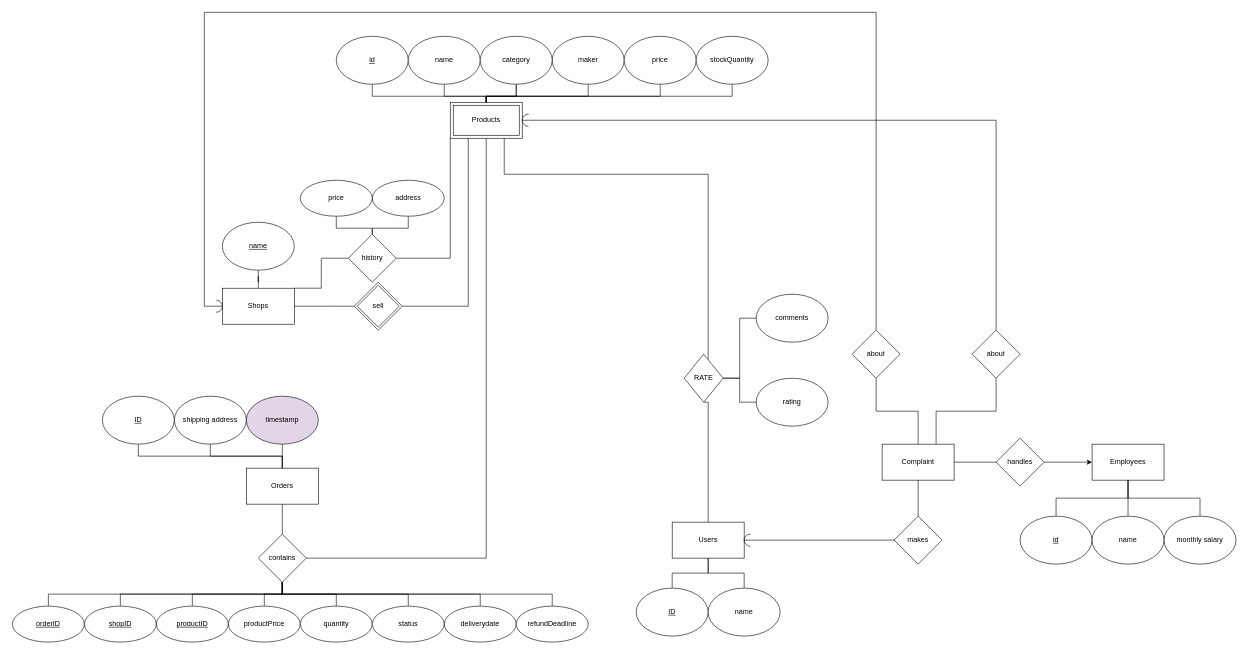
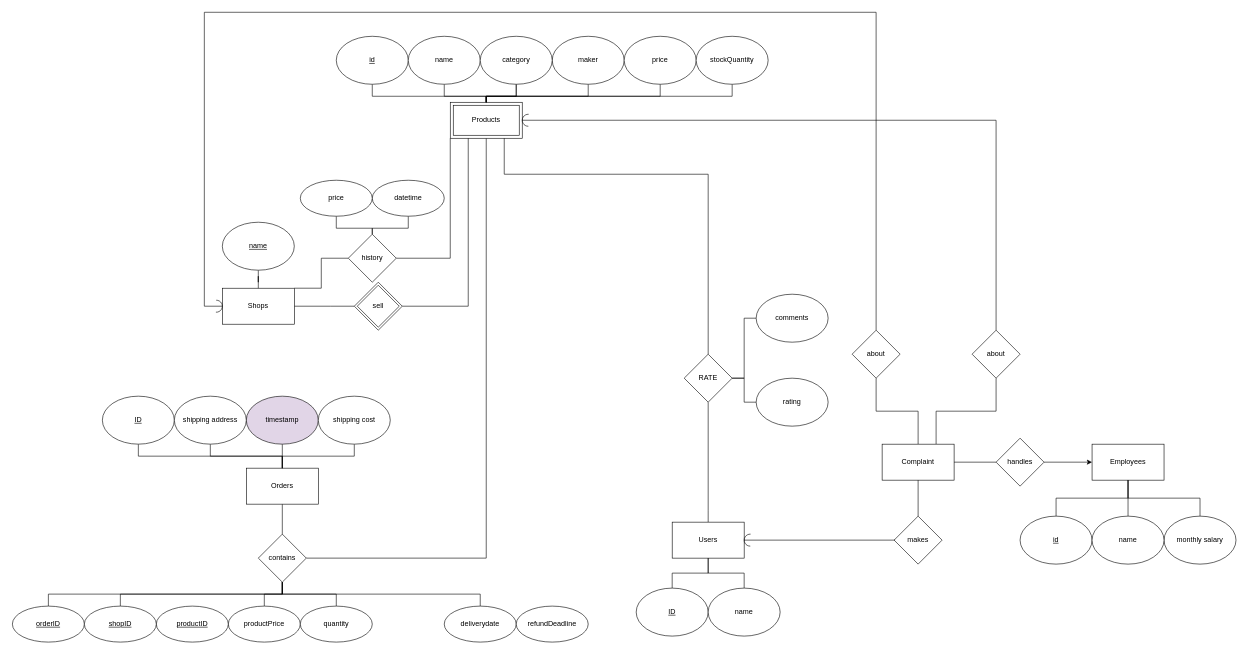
  <mxCell id="0" />
  <mxCell id="1" parent="0" />
  <mxCell id="2" style="edgeStyle=orthogonalEdgeStyle;rounded=0;orthogonalLoop=1;jettySize=auto;html=1;entryX=0;entryY=0.5;entryDx=0;entryDy=0;endArrow=none;endFill=0;exitX=1;exitY=0.5;exitDx=0;exitDy=0;" parent="1" source="4" target="36" edge="1"><mxGeometry relative="1" as="geometry"><Array as="points"><mxPoint x="550" y="510" /><mxPoint x="550" y="510" /></Array></mxGeometry></mxCell>
  <mxCell id="3" style="edgeStyle=orthogonalEdgeStyle;rounded=0;orthogonalLoop=1;jettySize=auto;html=1;entryX=0;entryY=0.5;entryDx=0;entryDy=0;endArrow=none;endFill=0;exitX=1;exitY=0;exitDx=0;exitDy=0;" parent="1" source="4" target="22" edge="1"><mxGeometry relative="1" as="geometry"><Array as="points"><mxPoint x="535" y="480" /><mxPoint x="535" y="430" /></Array></mxGeometry></mxCell>
  <mxCell id="4" value="Shops" style="rounded=0;whiteSpace=wrap;html=1;" parent="1" vertex="1"><mxGeometry x="370" y="480" width="120" height="60" as="geometry" /></mxCell>
  <mxCell id="5" value="Employees" style="whiteSpace=wrap;html=1;" parent="1" vertex="1"><mxGeometry x="1820" y="740" width="120" height="60" as="geometry" /></mxCell>
  <mxCell id="6" style="edgeStyle=orthogonalEdgeStyle;rounded=0;orthogonalLoop=1;jettySize=auto;html=1;entryX=0.5;entryY=1;entryDx=0;entryDy=0;endArrow=none;endFill=0;exitX=0.5;exitY=0;exitDx=0;exitDy=0;" parent="1" source="7" target="60" edge="1"><mxGeometry relative="1" as="geometry"><Array as="points"><mxPoint x="1180" y="850" /><mxPoint x="1180" y="850" /></Array></mxGeometry></mxCell>
  <mxCell id="7" value="Users" style="whiteSpace=wrap;html=1;" parent="1" vertex="1"><mxGeometry x="1120" y="870" width="120" height="60" as="geometry" /></mxCell>
  <mxCell id="8" style="edgeStyle=orthogonalEdgeStyle;rounded=0;orthogonalLoop=1;jettySize=auto;html=1;entryX=0.5;entryY=0;entryDx=0;entryDy=0;endArrow=none;endFill=0;" parent="1" source="9" target="4" edge="1"><mxGeometry relative="1" as="geometry" /></mxCell>
  <mxCell id="9" value="&lt;u&gt;name&lt;/u&gt;" style="ellipse;whiteSpace=wrap;html=1;" parent="1" vertex="1"><mxGeometry x="370" y="370" width="120" height="80" as="geometry" /></mxCell>
  <mxCell id="10" style="edgeStyle=orthogonalEdgeStyle;rounded=0;orthogonalLoop=1;jettySize=auto;html=1;entryX=0.5;entryY=1;entryDx=0;entryDy=0;endArrow=none;endFill=0;exitX=0.5;exitY=0;exitDx=0;exitDy=0;" edge="1" parent="1" source="11" target="5"><mxGeometry relative="1" as="geometry"><Array as="points"><mxPoint x="1760" y="830" /><mxPoint x="1880" y="830" /></Array></mxGeometry></mxCell>
  <mxCell id="11" value="&lt;u&gt;id&lt;/u&gt;" style="ellipse;whiteSpace=wrap;html=1;" parent="1" vertex="1"><mxGeometry x="1700" y="860" width="120" height="80" as="geometry" /></mxCell>
  <mxCell id="12" style="edgeStyle=orthogonalEdgeStyle;rounded=0;orthogonalLoop=1;jettySize=auto;html=1;entryX=0.5;entryY=1;entryDx=0;entryDy=0;endArrow=none;endFill=0;exitX=0.5;exitY=0;exitDx=0;exitDy=0;" parent="1" source="13" target="5" edge="1"><mxGeometry relative="1" as="geometry" /></mxCell>
  <mxCell id="13" value="monthly salary" style="ellipse;whiteSpace=wrap;html=1;" parent="1" vertex="1"><mxGeometry x="1940" y="860" width="120" height="80" as="geometry" /></mxCell>
  <mxCell id="14" style="edgeStyle=orthogonalEdgeStyle;rounded=0;orthogonalLoop=1;jettySize=auto;html=1;entryX=0.5;entryY=1;entryDx=0;entryDy=0;endArrow=none;endFill=0;" edge="1" parent="1" source="15" target="7"><mxGeometry relative="1" as="geometry" /></mxCell>
  <mxCell id="15" value="&lt;u&gt;ID&lt;/u&gt;" style="ellipse;whiteSpace=wrap;html=1;" parent="1" vertex="1"><mxGeometry x="1060" y="980" width="120" height="80" as="geometry" /></mxCell>
  <mxCell id="16" style="edgeStyle=orthogonalEdgeStyle;rounded=0;orthogonalLoop=1;jettySize=auto;html=1;entryX=0.5;entryY=1;entryDx=0;entryDy=0;endArrow=none;endFill=0;" parent="1" source="17" target="7" edge="1"><mxGeometry relative="1" as="geometry" /></mxCell>
  <mxCell id="17" value="name" style="ellipse;whiteSpace=wrap;html=1;" parent="1" vertex="1"><mxGeometry x="1180" y="980" width="120" height="80" as="geometry" /></mxCell>
  <mxCell id="18" style="edgeStyle=orthogonalEdgeStyle;rounded=0;orthogonalLoop=1;jettySize=auto;html=1;entryX=0.5;entryY=1;entryDx=0;entryDy=0;endArrow=none;endFill=0;exitX=0.5;exitY=0;exitDx=0;exitDy=0;" edge="1" parent="1" source="19" target="5"><mxGeometry relative="1" as="geometry" /></mxCell>
  <mxCell id="19" value="name" style="ellipse;whiteSpace=wrap;html=1;" parent="1" vertex="1"><mxGeometry x="1820" y="860" width="120" height="80" as="geometry" /></mxCell>
  <mxCell id="20" style="edgeStyle=orthogonalEdgeStyle;rounded=0;orthogonalLoop=1;jettySize=auto;html=1;entryX=0;entryY=1;entryDx=0;entryDy=0;endArrow=none;endFill=0;" parent="1" source="22" target="27" edge="1"><mxGeometry relative="1" as="geometry" /></mxCell>
  <mxCell id="21" style="edgeStyle=orthogonalEdgeStyle;rounded=0;orthogonalLoop=1;jettySize=auto;html=1;exitX=0.5;exitY=0;exitDx=0;exitDy=0;entryX=0.5;entryY=1;entryDx=0;entryDy=0;endArrow=none;endFill=0;" parent="1" source="22" target="23" edge="1"><mxGeometry relative="1" as="geometry"><Array as="points"><mxPoint x="620" y="380" /><mxPoint x="680" y="380" /></Array></mxGeometry></mxCell>
  <mxCell id="22" value="history" style="rhombus;whiteSpace=wrap;html=1;" parent="1" vertex="1"><mxGeometry x="580" y="390" width="80" height="80" as="geometry" /></mxCell>
- <mxCell id="23" value="address" style="ellipse;whiteSpace=wrap;html=1;" parent="1" vertex="1"><mxGeometry x="620" y="300" width="120" height="60" as="geometry" /></mxCell>
+ <mxCell id="23" value="datetime" style="ellipse;whiteSpace=wrap;html=1;" parent="1" vertex="1"><mxGeometry x="620" y="300" width="120" height="60" as="geometry" /></mxCell>
  <mxCell id="24" style="edgeStyle=orthogonalEdgeStyle;rounded=0;orthogonalLoop=1;jettySize=auto;html=1;entryX=0.5;entryY=0;entryDx=0;entryDy=0;endArrow=none;endFill=0;" edge="1" parent="1" source="25" target="22"><mxGeometry relative="1" as="geometry" /></mxCell>
  <mxCell id="25" value="price" style="ellipse;whiteSpace=wrap;html=1;" parent="1" vertex="1"><mxGeometry x="500" y="300" width="120" height="60" as="geometry" /></mxCell>
  <mxCell id="26" style="edgeStyle=orthogonalEdgeStyle;rounded=0;orthogonalLoop=1;jettySize=auto;html=1;entryX=1;entryY=0.5;entryDx=0;entryDy=0;endArrow=none;endFill=0;exitX=0.5;exitY=1;exitDx=0;exitDy=0;" parent="1" source="27" target="41" edge="1"><mxGeometry relative="1" as="geometry"><Array as="points"><mxPoint x="810" y="930" /></Array></mxGeometry></mxCell>
  <mxCell id="27" value="Products" style="whiteSpace=wrap;html=1;" parent="1" vertex="1"><mxGeometry x="750" y="170" width="120" height="60" as="geometry" /></mxCell>
  <mxCell id="28" style="edgeStyle=orthogonalEdgeStyle;rounded=0;orthogonalLoop=1;jettySize=auto;html=1;entryX=0.5;entryY=0;entryDx=0;entryDy=0;endArrow=none;endFill=0;" edge="1" parent="1" source="29" target="27"><mxGeometry relative="1" as="geometry"><Array as="points"><mxPoint x="620" y="160" /><mxPoint x="810" y="160" /></Array></mxGeometry></mxCell>
  <mxCell id="29" value="&lt;u&gt;id&lt;/u&gt;" style="ellipse;whiteSpace=wrap;html=1;" parent="1" vertex="1"><mxGeometry x="560" y="60" width="120" height="80" as="geometry" /></mxCell>
  <mxCell id="30" style="edgeStyle=orthogonalEdgeStyle;rounded=0;orthogonalLoop=1;jettySize=auto;html=1;entryX=0.5;entryY=0;entryDx=0;entryDy=0;endArrow=none;endFill=0;" edge="1" parent="1" source="31" target="27"><mxGeometry relative="1" as="geometry"><Array as="points"><mxPoint x="980" y="160" /><mxPoint x="810" y="160" /></Array></mxGeometry></mxCell>
  <mxCell id="31" value="maker" style="ellipse;whiteSpace=wrap;html=1;" parent="1" vertex="1"><mxGeometry x="920" y="60" width="120" height="80" as="geometry" /></mxCell>
  <mxCell id="32" style="edgeStyle=orthogonalEdgeStyle;rounded=0;orthogonalLoop=1;jettySize=auto;html=1;entryX=0.5;entryY=0;entryDx=0;entryDy=0;endArrow=none;endFill=0;" edge="1" parent="1" source="33" target="27"><mxGeometry relative="1" as="geometry"><Array as="points"><mxPoint x="1100" y="160" /><mxPoint x="810" y="160" /></Array></mxGeometry></mxCell>
  <mxCell id="33" value="price" style="ellipse;whiteSpace=wrap;html=1;" parent="1" vertex="1"><mxGeometry x="1040" y="60" width="120" height="80" as="geometry" /></mxCell>
  <mxCell id="34" style="edgeStyle=orthogonalEdgeStyle;rounded=0;orthogonalLoop=1;jettySize=auto;html=1;endArrow=none;endFill=0;exitX=0.5;exitY=1;exitDx=0;exitDy=0;" parent="1" source="35" target="27" edge="1"><mxGeometry relative="1" as="geometry"><Array as="points"><mxPoint x="1220" y="160" /><mxPoint x="810" y="160" /></Array></mxGeometry></mxCell>
  <mxCell id="35" value="stockQuantity" style="ellipse;whiteSpace=wrap;html=1;" parent="1" vertex="1"><mxGeometry x="1160" y="60" width="120" height="80" as="geometry" /></mxCell>
  <mxCell id="36" value="sell" style="rhombus;whiteSpace=wrap;html=1;" parent="1" vertex="1"><mxGeometry x="590" y="470" width="80" height="80" as="geometry" /></mxCell>
  <mxCell id="37" style="edgeStyle=orthogonalEdgeStyle;rounded=0;orthogonalLoop=1;jettySize=auto;html=1;entryX=0.25;entryY=1;entryDx=0;entryDy=0;endArrow=none;endFill=0;exitX=1;exitY=0.5;exitDx=0;exitDy=0;" parent="1" source="36" target="27" edge="1"><mxGeometry relative="1" as="geometry" /></mxCell>
  <mxCell id="38" value="sell" style="rhombus;whiteSpace=wrap;html=1;" parent="1" vertex="1"><mxGeometry x="595" y="475" width="70" height="70" as="geometry" /></mxCell>
  <mxCell id="39" value="Products" style="whiteSpace=wrap;html=1;" parent="1" vertex="1"><mxGeometry x="755" y="175" width="110" height="50" as="geometry" /></mxCell>
  <mxCell id="40" style="edgeStyle=orthogonalEdgeStyle;rounded=0;orthogonalLoop=1;jettySize=auto;html=1;entryX=0.5;entryY=0;entryDx=0;entryDy=0;endArrow=none;endFill=0;exitX=0.5;exitY=1;exitDx=0;exitDy=0;" parent="1" source="41" target="49" edge="1"><mxGeometry relative="1" as="geometry" /></mxCell>
  <mxCell id="41" value="contains" style="rhombus;whiteSpace=wrap;html=1;" parent="1" vertex="1"><mxGeometry x="430" y="890" width="80" height="80" as="geometry" /></mxCell>
  <mxCell id="42" style="edgeStyle=orthogonalEdgeStyle;rounded=0;orthogonalLoop=1;jettySize=auto;html=1;endArrow=none;endFill=0;entryX=0.5;entryY=0;entryDx=0;entryDy=0;" parent="1" source="80" target="41" edge="1"><mxGeometry relative="1" as="geometry"><mxPoint x="470" y="880" as="targetPoint" /></mxGeometry></mxCell>
  <mxCell id="43" style="edgeStyle=orthogonalEdgeStyle;rounded=0;orthogonalLoop=1;jettySize=auto;html=1;entryX=0.5;entryY=1;entryDx=0;entryDy=0;endArrow=none;endFill=0;" edge="1" parent="1" source="44" target="41"><mxGeometry relative="1" as="geometry"><Array as="points"><mxPoint x="800" y="990" /><mxPoint x="470" y="990" /></Array></mxGeometry></mxCell>
  <mxCell id="44" value="deliverydate" style="ellipse;whiteSpace=wrap;html=1;" parent="1" vertex="1"><mxGeometry x="740" y="1010" width="120" height="60" as="geometry" /></mxCell>
- <mxCell id="45" style="edgeStyle=orthogonalEdgeStyle;rounded=0;orthogonalLoop=1;jettySize=auto;html=1;entryX=0.5;entryY=1;entryDx=0;entryDy=0;endArrow=none;endFill=0;" edge="1" parent="1" source="46" target="41"><mxGeometry relative="1" as="geometry"><Array as="points"><mxPoint x="920" y="990" /><mxPoint x="470" y="990" /></Array></mxGeometry></mxCell>
  <mxCell id="46" value="refundDeadline" style="ellipse;whiteSpace=wrap;html=1;" parent="1" vertex="1"><mxGeometry x="860" y="1010" width="120" height="60" as="geometry" /></mxCell>
  <mxCell id="47" style="edgeStyle=orthogonalEdgeStyle;rounded=0;orthogonalLoop=1;jettySize=auto;html=1;entryX=0.5;entryY=1;entryDx=0;entryDy=0;endArrow=none;endFill=0;" edge="1" parent="1" source="48" target="41"><mxGeometry relative="1" as="geometry" /></mxCell>
  <mxCell id="48" value="productPrice" style="ellipse;whiteSpace=wrap;html=1;" parent="1" vertex="1"><mxGeometry x="380" y="1010" width="120" height="60" as="geometry" /></mxCell>
  <mxCell id="49" value="&lt;u&gt;orderID&lt;/u&gt;" style="ellipse;whiteSpace=wrap;html=1;" parent="1" vertex="1"><mxGeometry x="20" y="1010" width="120" height="60" as="geometry" /></mxCell>
  <mxCell id="50" style="edgeStyle=orthogonalEdgeStyle;rounded=0;orthogonalLoop=1;jettySize=auto;html=1;entryX=0.5;entryY=1;entryDx=0;entryDy=0;endArrow=none;endFill=0;" edge="1" parent="1" source="51" target="41"><mxGeometry relative="1" as="geometry" /></mxCell>
  <mxCell id="51" value="quantity" style="ellipse;whiteSpace=wrap;html=1;" parent="1" vertex="1"><mxGeometry x="500" y="1010" width="120" height="60" as="geometry" /></mxCell>
- <mxCell id="52" style="edgeStyle=orthogonalEdgeStyle;rounded=0;orthogonalLoop=1;jettySize=auto;html=1;entryX=0.5;entryY=1;entryDx=0;entryDy=0;endArrow=none;endFill=0;" edge="1" parent="1" source="53" target="41"><mxGeometry relative="1" as="geometry"><Array as="points"><mxPoint x="680" y="990" /><mxPoint x="470" y="990" /></Array></mxGeometry></mxCell>
- <mxCell id="53" value="status" style="ellipse;whiteSpace=wrap;html=1;" parent="1" vertex="1"><mxGeometry x="620" y="1010" width="120" height="60" as="geometry" /></mxCell>
- <mxCell id="54" style="edgeStyle=orthogonalEdgeStyle;rounded=0;orthogonalLoop=1;jettySize=auto;html=1;entryX=0.5;entryY=1;entryDx=0;entryDy=0;endArrow=none;endFill=0;" edge="1" parent="1" source="55" target="41"><mxGeometry relative="1" as="geometry"><Array as="points"><mxPoint x="320" y="990" /><mxPoint x="470" y="990" /></Array></mxGeometry></mxCell>
  <mxCell id="55" value="&lt;u&gt;productID&lt;/u&gt;" style="ellipse;whiteSpace=wrap;html=1;" parent="1" vertex="1"><mxGeometry x="260" y="1010" width="120" height="60" as="geometry" /></mxCell>
  <mxCell id="56" style="edgeStyle=orthogonalEdgeStyle;rounded=0;orthogonalLoop=1;jettySize=auto;html=1;entryX=0.5;entryY=1;entryDx=0;entryDy=0;endArrow=none;endFill=0;" edge="1" parent="1" source="57" target="41"><mxGeometry relative="1" as="geometry"><Array as="points"><mxPoint x="200" y="990" /><mxPoint x="470" y="990" /></Array></mxGeometry></mxCell>
  <mxCell id="57" value="&lt;u&gt;shopID&lt;/u&gt;" style="ellipse;whiteSpace=wrap;html=1;" parent="1" vertex="1"><mxGeometry x="140" y="1010" width="120" height="60" as="geometry" /></mxCell>
  <mxCell id="58" style="edgeStyle=orthogonalEdgeStyle;rounded=0;orthogonalLoop=1;jettySize=auto;html=1;entryX=0.75;entryY=1;entryDx=0;entryDy=0;endArrow=none;endFill=0;" parent="1" source="60" target="27" edge="1"><mxGeometry relative="1" as="geometry"><Array as="points"><mxPoint x="1180" y="290" /><mxPoint x="840" y="290" /></Array></mxGeometry></mxCell>
  <mxCell id="59" style="edgeStyle=orthogonalEdgeStyle;rounded=0;orthogonalLoop=1;jettySize=auto;html=1;entryX=0;entryY=0.5;entryDx=0;entryDy=0;endArrow=none;endFill=0;" parent="1" source="60" target="61" edge="1"><mxGeometry relative="1" as="geometry" /></mxCell>
- <mxCell id="60" value="RATE" style="rhombus;whiteSpace=wrap;html=1;" parent="1" vertex="1"><mxGeometry x="1140" y="590" width="65" height="80" as="geometry" /></mxCell>
+ <mxCell id="60" value="RATE" style="rhombus;whiteSpace=wrap;html=1;" parent="1" vertex="1"><mxGeometry x="1140" y="590" width="80" height="80" as="geometry" /></mxCell>
  <mxCell id="61" value="comments" style="ellipse;whiteSpace=wrap;html=1;" parent="1" vertex="1"><mxGeometry x="1260" y="490" width="120" height="80" as="geometry" /></mxCell>
  <mxCell id="62" style="edgeStyle=orthogonalEdgeStyle;rounded=0;orthogonalLoop=1;jettySize=auto;html=1;entryX=1;entryY=0.5;entryDx=0;entryDy=0;endArrow=none;endFill=0;" edge="1" parent="1" source="63" target="60"><mxGeometry relative="1" as="geometry" /></mxCell>
  <mxCell id="63" value="rating" style="ellipse;whiteSpace=wrap;html=1;" parent="1" vertex="1"><mxGeometry x="1260" y="630" width="120" height="80" as="geometry" /></mxCell>
  <mxCell id="64" style="edgeStyle=orthogonalEdgeStyle;rounded=0;orthogonalLoop=1;jettySize=auto;html=1;entryX=0;entryY=0.5;entryDx=0;entryDy=0;endArrow=none;endFill=0;exitX=0.5;exitY=0;exitDx=0;exitDy=0;" parent="1" source="74" target="4" edge="1"><mxGeometry relative="1" as="geometry"><mxPoint x="1640" y="590" as="sourcePoint" /><Array as="points"><mxPoint x="1460" y="20" /><mxPoint x="340" y="20" /><mxPoint x="340" y="510" /></Array></mxGeometry></mxCell>
  <mxCell id="65" style="edgeStyle=orthogonalEdgeStyle;rounded=0;orthogonalLoop=1;jettySize=auto;html=1;entryX=0.5;entryY=1;entryDx=0;entryDy=0;endArrow=none;endFill=0;" parent="1" source="67" target="74" edge="1"><mxGeometry relative="1" as="geometry" /></mxCell>
  <mxCell id="66" style="edgeStyle=orthogonalEdgeStyle;rounded=0;orthogonalLoop=1;jettySize=auto;html=1;entryX=0.5;entryY=1;entryDx=0;entryDy=0;endArrow=none;endFill=0;exitX=0.75;exitY=0;exitDx=0;exitDy=0;" parent="1" source="67" target="75" edge="1"><mxGeometry relative="1" as="geometry" /></mxCell>
  <mxCell id="67" value="Complaint" style="rounded=0;whiteSpace=wrap;html=1;" parent="1" vertex="1"><mxGeometry x="1470" y="740" width="120" height="60" as="geometry" /></mxCell>
  <mxCell id="68" style="edgeStyle=orthogonalEdgeStyle;rounded=0;orthogonalLoop=1;jettySize=auto;html=1;entryX=1;entryY=0.5;entryDx=0;entryDy=0;endArrow=none;endFill=0;" parent="1" source="70" target="67" edge="1"><mxGeometry relative="1" as="geometry" /></mxCell>
  <mxCell id="69" style="edgeStyle=orthogonalEdgeStyle;rounded=0;orthogonalLoop=1;jettySize=auto;html=1;entryX=0;entryY=0.5;entryDx=0;entryDy=0;endArrow=classic;endFill=1;" parent="1" source="70" target="5" edge="1"><mxGeometry relative="1" as="geometry" /></mxCell>
  <mxCell id="70" value="handles" style="rhombus;whiteSpace=wrap;html=1;" parent="1" vertex="1"><mxGeometry x="1660" y="730" width="80" height="80" as="geometry" /></mxCell>
  <mxCell id="71" style="edgeStyle=orthogonalEdgeStyle;rounded=0;orthogonalLoop=1;jettySize=auto;html=1;entryX=0.5;entryY=1;entryDx=0;entryDy=0;endArrow=none;endFill=0;" parent="1" source="73" target="67" edge="1"><mxGeometry relative="1" as="geometry" /></mxCell>
  <mxCell id="72" style="edgeStyle=orthogonalEdgeStyle;rounded=0;orthogonalLoop=1;jettySize=auto;html=1;entryX=1;entryY=0.5;entryDx=0;entryDy=0;endArrow=none;endFill=0;exitX=0;exitY=0.5;exitDx=0;exitDy=0;" parent="1" source="73" target="7" edge="1"><mxGeometry relative="1" as="geometry"><Array as="points"><mxPoint x="1560" y="900" /><mxPoint x="1560" y="900" /></Array></mxGeometry></mxCell>
  <mxCell id="73" value="makes" style="rhombus;whiteSpace=wrap;html=1;" parent="1" vertex="1"><mxGeometry x="1490" y="860" width="80" height="80" as="geometry" /></mxCell>
  <mxCell id="74" value="about" style="rhombus;whiteSpace=wrap;html=1;" parent="1" vertex="1"><mxGeometry x="1420" y="550" width="80" height="80" as="geometry" /></mxCell>
  <mxCell id="75" value="about" style="rhombus;whiteSpace=wrap;html=1;" parent="1" vertex="1"><mxGeometry x="1620" y="550" width="80" height="80" as="geometry" /></mxCell>
  <mxCell id="76" value="" style="verticalLabelPosition=bottom;verticalAlign=top;html=1;shape=mxgraph.basic.arc;startAngle=0.247;endAngle=0.761;rotation=-90;" vertex="1" parent="1"><mxGeometry x="350" y="500" width="20" height="20" as="geometry" /></mxCell>
  <mxCell id="77" value="" style="edgeStyle=orthogonalEdgeStyle;rounded=0;orthogonalLoop=1;jettySize=auto;html=1;endArrow=none;endFill=0;entryX=1;entryY=0.5;entryDx=0;entryDy=0;" edge="1" parent="1" source="75" target="27"><mxGeometry relative="1" as="geometry"><Array as="points"><mxPoint x="1660" y="200" /></Array><mxPoint x="1850" y="390" as="sourcePoint" /><mxPoint x="960" y="220" as="targetPoint" /></mxGeometry></mxCell>
  <mxCell id="78" value="" style="verticalLabelPosition=bottom;verticalAlign=top;html=1;shape=mxgraph.basic.arc;startAngle=0.247;endAngle=0.761;rotation=90;" vertex="1" parent="1"><mxGeometry x="1240" y="890" width="20" height="20" as="geometry" /></mxCell>
  <mxCell id="79" value="" style="group" vertex="1" connectable="0" parent="1"><mxGeometry x="170" y="660" width="480" height="180" as="geometry" /></mxCell>
  <mxCell id="80" value="Orders" style="whiteSpace=wrap;html=1;" parent="79" vertex="1"><mxGeometry x="240" y="120" width="120" height="60" as="geometry" /></mxCell>
  <mxCell id="81" style="edgeStyle=orthogonalEdgeStyle;rounded=0;orthogonalLoop=1;jettySize=auto;html=1;entryX=0.5;entryY=0;entryDx=0;entryDy=0;endArrow=none;endFill=0;" edge="1" parent="79" source="82" target="80"><mxGeometry relative="1" as="geometry"><Array as="points"><mxPoint x="60" y="100" /><mxPoint x="300" y="100" /></Array></mxGeometry></mxCell>
  <mxCell id="82" value="&lt;u&gt;ID&lt;/u&gt;" style="ellipse;whiteSpace=wrap;html=1;" parent="79" vertex="1"><mxGeometry width="120" height="80" as="geometry" /></mxCell>
  <mxCell id="83" style="edgeStyle=orthogonalEdgeStyle;rounded=0;orthogonalLoop=1;jettySize=auto;html=1;entryX=0.5;entryY=0;entryDx=0;entryDy=0;endArrow=none;endFill=0;" parent="79" source="84" target="80" edge="1"><mxGeometry relative="1" as="geometry" /></mxCell>
  <mxCell id="84" value="timestamp" style="ellipse;whiteSpace=wrap;html=1;fillColor=#e1d5e7;" parent="79" vertex="1"><mxGeometry x="240" width="120" height="80" as="geometry" /></mxCell>
+ <mxCell id="85" style="edgeStyle=orthogonalEdgeStyle;rounded=0;orthogonalLoop=1;jettySize=auto;html=1;entryX=0.5;entryY=0;entryDx=0;entryDy=0;endArrow=none;endFill=0;" edge="1" parent="79" source="86" target="80"><mxGeometry relative="1" as="geometry" /></mxCell>
+ <mxCell id="86" value="shipping cost" style="ellipse;whiteSpace=wrap;html=1;" parent="79" vertex="1"><mxGeometry x="360" width="120" height="80" as="geometry" /></mxCell>
  <mxCell id="87" style="edgeStyle=orthogonalEdgeStyle;rounded=0;orthogonalLoop=1;jettySize=auto;html=1;entryX=0.5;entryY=0;entryDx=0;entryDy=0;endArrow=none;endFill=0;" edge="1" parent="79" source="88" target="80"><mxGeometry relative="1" as="geometry" /></mxCell>
  <mxCell id="88" value="shipping address" style="ellipse;whiteSpace=wrap;html=1;" parent="79" vertex="1"><mxGeometry x="120" width="120" height="80" as="geometry" /></mxCell>
  <mxCell id="89" style="edgeStyle=orthogonalEdgeStyle;rounded=0;orthogonalLoop=1;jettySize=auto;html=1;entryX=0.5;entryY=0;entryDx=0;entryDy=0;endArrow=none;endFill=0;" edge="1" parent="1" source="90" target="27"><mxGeometry relative="1" as="geometry" /></mxCell>
  <mxCell id="90" value="name" style="ellipse;whiteSpace=wrap;html=1;" vertex="1" parent="1"><mxGeometry x="680" y="60" width="120" height="80" as="geometry" /></mxCell>
  <mxCell id="91" style="edgeStyle=orthogonalEdgeStyle;rounded=0;orthogonalLoop=1;jettySize=auto;html=1;entryX=0.5;entryY=0;entryDx=0;entryDy=0;endArrow=none;endFill=0;" edge="1" parent="1" source="93" target="27"><mxGeometry relative="1" as="geometry" /></mxCell>
  <mxCell id="92" style="edgeStyle=orthogonalEdgeStyle;rounded=0;orthogonalLoop=1;jettySize=auto;html=1;entryX=0.5;entryY=0;entryDx=0;entryDy=0;endArrow=none;endFill=0;" edge="1" parent="1" source="93" target="27"><mxGeometry relative="1" as="geometry" /></mxCell>
  <mxCell id="93" value="category" style="ellipse;whiteSpace=wrap;html=1;" vertex="1" parent="1"><mxGeometry x="800" y="60" width="120" height="80" as="geometry" /></mxCell>
  <mxCell id="94" value="" style="verticalLabelPosition=bottom;verticalAlign=top;html=1;shape=mxgraph.basic.arc;startAngle=0.247;endAngle=0.761;rotation=90;" vertex="1" parent="1"><mxGeometry x="870" y="190" width="20" height="20" as="geometry" /></mxCell>
